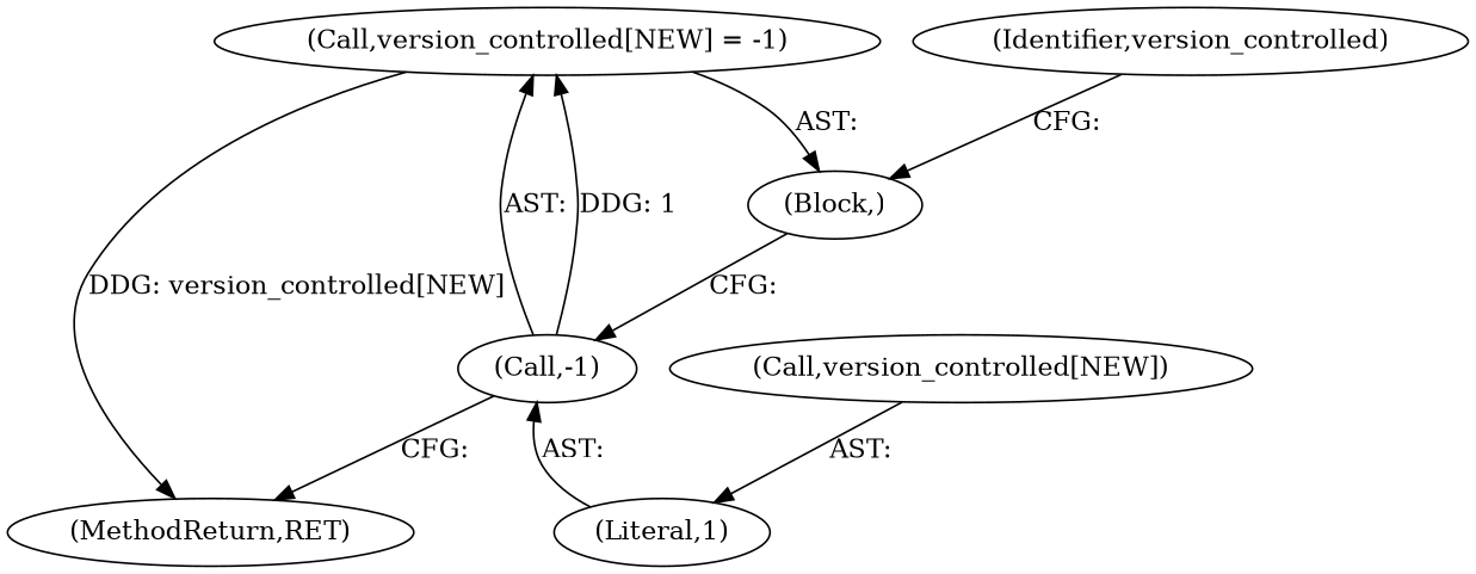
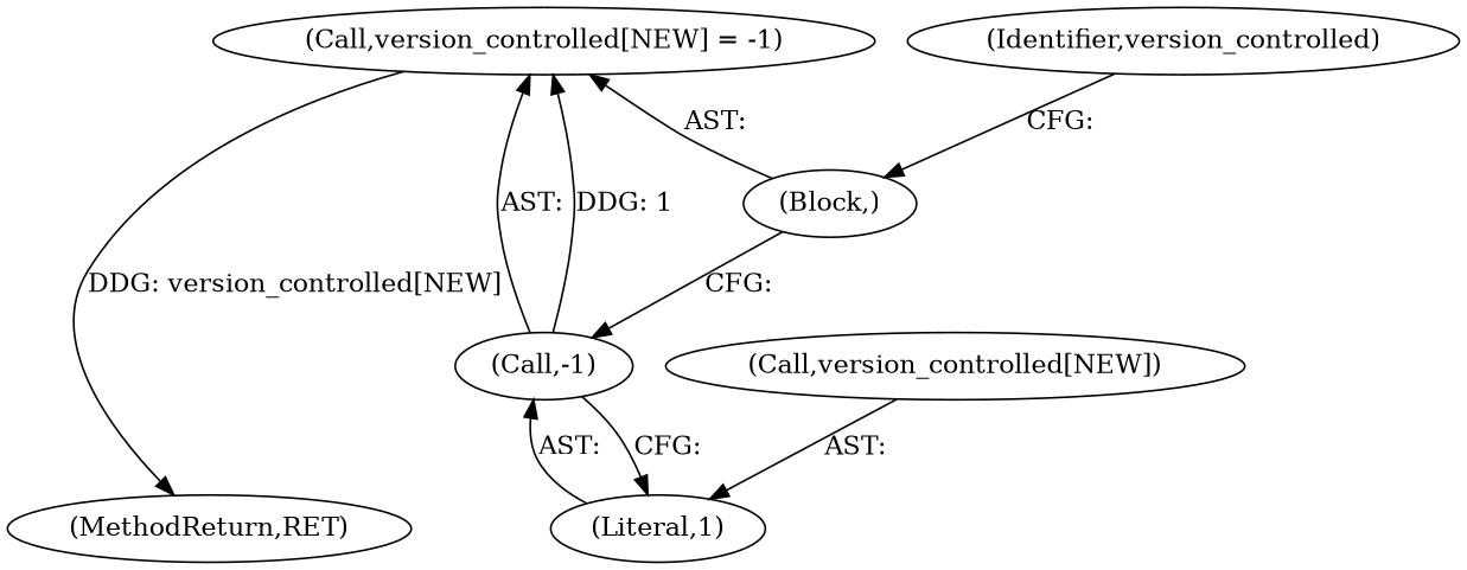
  digraph {
    n1 [label="(Call,version_controlled[NEW] = -1)"]
    n2 [label="(Block,)"]
    n3 [label="(MethodReturn,RET)"]
    n4 [label="(Call,-1)"]
    n5 [label="(Literal,1)"]
    n6 [label="(Call,version_controlled[NEW])"]
    n7 [label="(Identifier,version_controlled)"]
-   n1 -> n2 [label="AST: "]
+   n2 -> n1 [label="AST: "]
    n1 -> n3 [label="DDG: version_controlled[NEW]"]
    n2 -> n4 [label="CFG: "]
    n4 -> n1 [label="AST: "]
    n4 -> n1 [label="DDG: 1"]
-   n4 -> n3 [label="CFG: "]
+   n4 -> n5 [label="CFG: "]
    n5 -> n4 [label="AST: "]
    n6 -> n5 [label="AST: "]
    n7 -> n2 [label="CFG: "]
  }
